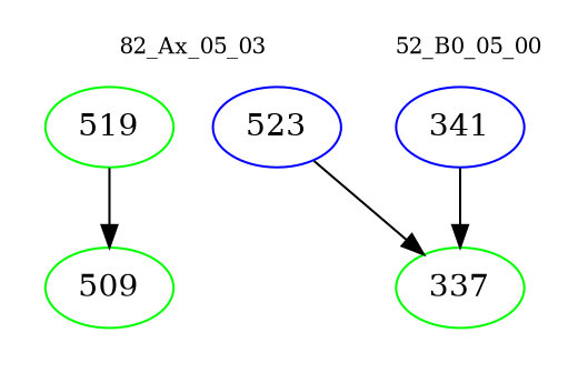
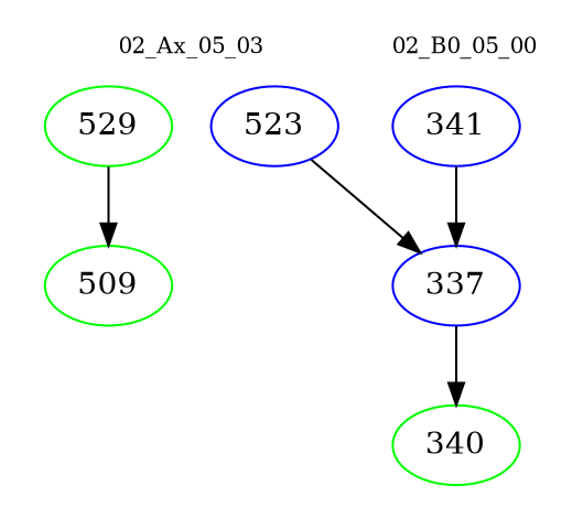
  digraph {
    node [color=green]
    edge [color=black]
    n1 [color=blue label=523]
-   n2 [label=519]
+   n2 [label=529]
    n3 [label=509]
    n4 [color=blue label=341]
-   n5 [label=337]
+   n5 [color=blue label=337]
+   n6 [label=340]
    subgraph cluster_1 {
      color=white
      fontsize=10
-     label="82_Ax_05_03"
+     label="02_Ax_05_03"
      n1
      n2
      n3
    }
    subgraph cluster_2 {
      color=white
      fontsize=10
-     label="52_B0_05_00"
+     label="02_B0_05_00"
      n4
      n5
+     n6
    }
    n1 -> n5
    n2 -> n3
    n4 -> n5
+   n5 -> n6
  }
